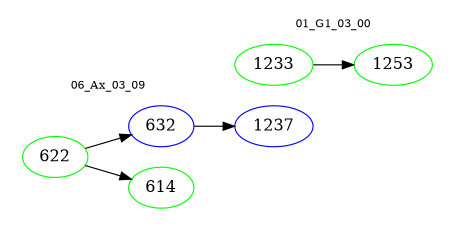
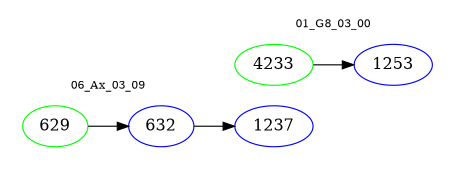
  digraph {
    rankdir=LR
    node [color=green]
    edge [color=black]
-   n1 [label=622]
-   n2 [label=614]
+   n1 [label=629]
    n3 [color=blue label=632]
-   n4 [label=1233]
+   n4 [label=4233]
    n5 [color=blue label=1237]
-   n6 [label=1253]
+   n6 [color=blue label=1253]
    subgraph cluster_1 {
      color=white
      fontsize=10
      label="06_Ax_03_09"
      n1
-     n2
      n3
    }
    subgraph cluster_2 {
      color=white
      fontsize=10
-     label="01_G1_03_00"
+     label="01_G8_03_00"
      n4
      n5
      n6
    }
-   n1 -> n2
    n1 -> n3
    n3 -> n5
    n4 -> n6
  }
